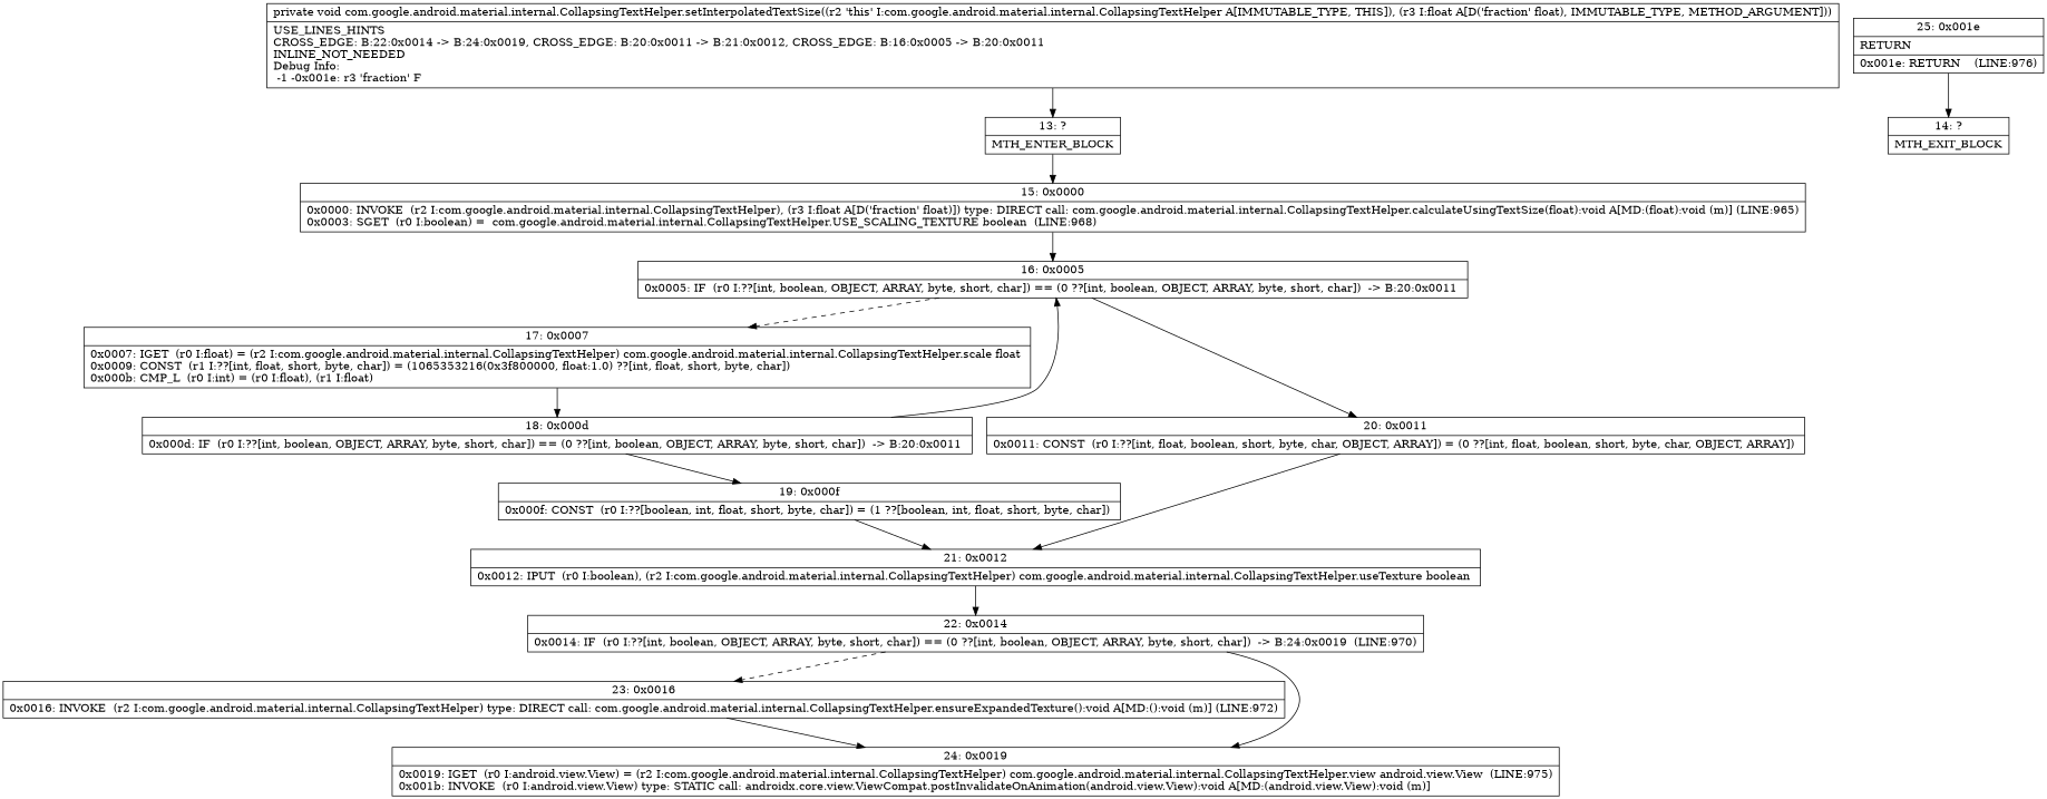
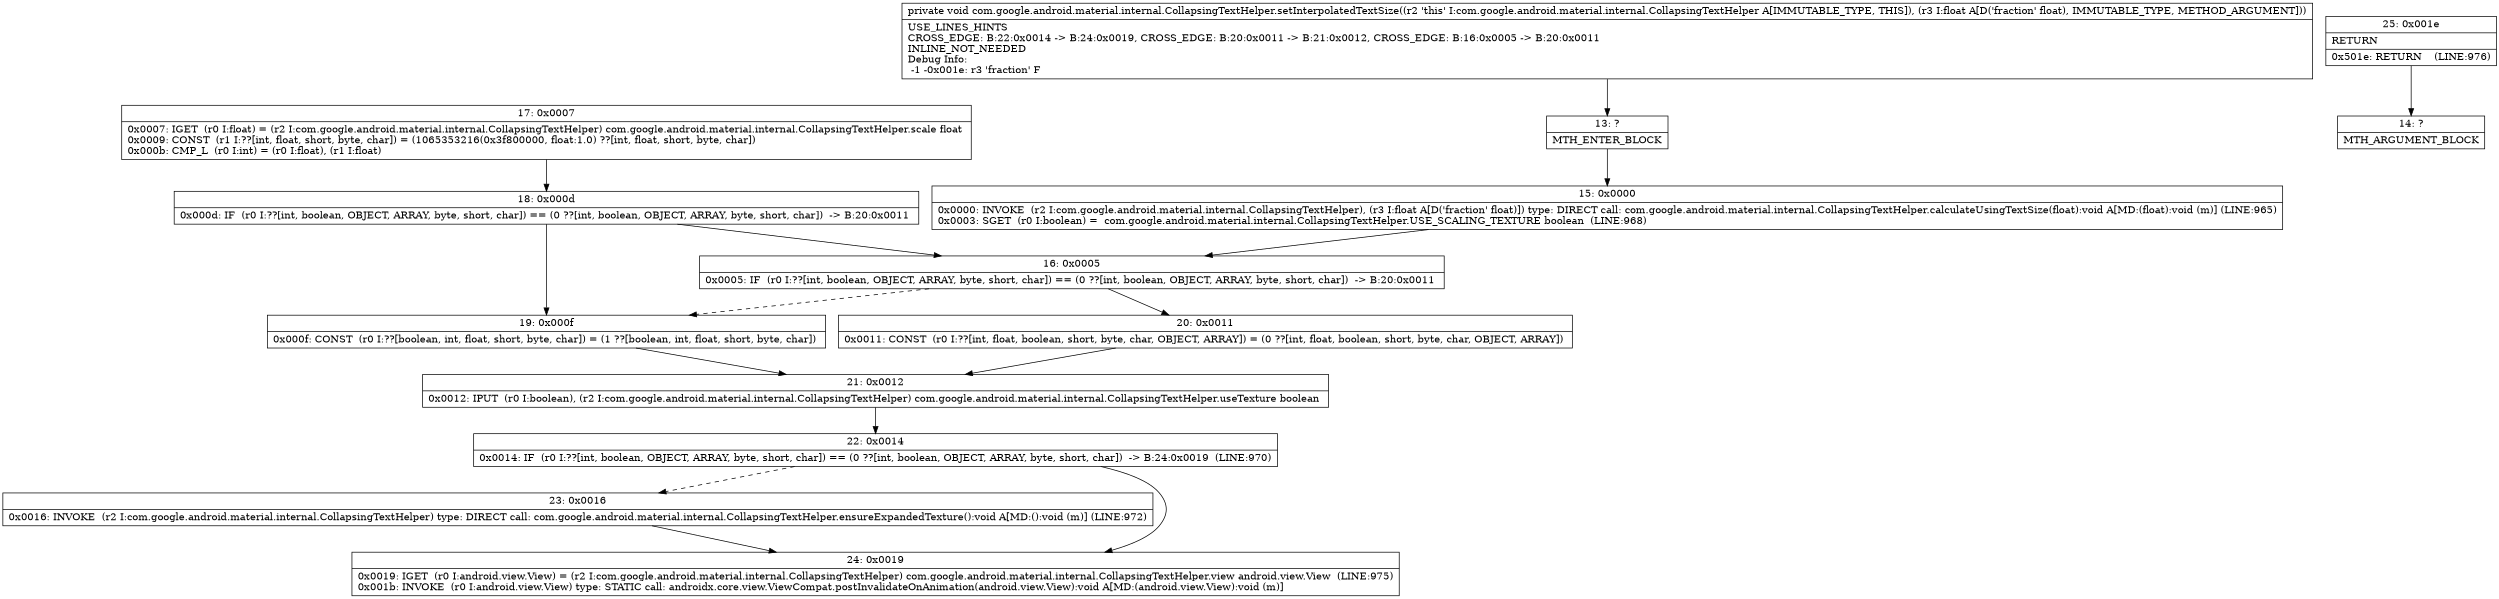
  digraph {
    node [shape=record]
    n1 [label="{13\:\ ?|MTH_ENTER_BLOCK\l}"]
    n2 [label="{15\:\ 0x0000|0x0000: INVOKE  (r2 I:com.google.android.material.internal.CollapsingTextHelper), (r3 I:float A[D('fraction' float)]) type: DIRECT call: com.google.android.material.internal.CollapsingTextHelper.calculateUsingTextSize(float):void A[MD:(float):void (m)] (LINE:965)\l0x0003: SGET  (r0 I:boolean) =  com.google.android.material.internal.CollapsingTextHelper.USE_SCALING_TEXTURE boolean  (LINE:968)\l}"]
    n3 [label="{16\:\ 0x0005|0x0005: IF  (r0 I:??[int, boolean, OBJECT, ARRAY, byte, short, char]) == (0 ??[int, boolean, OBJECT, ARRAY, byte, short, char])  \-\> B:20:0x0011 \l}"]
    n4 [label="{17\:\ 0x0007|0x0007: IGET  (r0 I:float) = (r2 I:com.google.android.material.internal.CollapsingTextHelper) com.google.android.material.internal.CollapsingTextHelper.scale float \l0x0009: CONST  (r1 I:??[int, float, short, byte, char]) = (1065353216(0x3f800000, float:1.0) ??[int, float, short, byte, char]) \l0x000b: CMP_L  (r0 I:int) = (r0 I:float), (r1 I:float) \l}"]
    n5 [label="{20\:\ 0x0011|0x0011: CONST  (r0 I:??[int, float, boolean, short, byte, char, OBJECT, ARRAY]) = (0 ??[int, float, boolean, short, byte, char, OBJECT, ARRAY]) \l}"]
    n6 [label="{18\:\ 0x000d|0x000d: IF  (r0 I:??[int, boolean, OBJECT, ARRAY, byte, short, char]) == (0 ??[int, boolean, OBJECT, ARRAY, byte, short, char])  \-\> B:20:0x0011 \l}"]
    n7 [label="{21\:\ 0x0012|0x0012: IPUT  (r0 I:boolean), (r2 I:com.google.android.material.internal.CollapsingTextHelper) com.google.android.material.internal.CollapsingTextHelper.useTexture boolean \l}"]
    n8 [label="{19\:\ 0x000f|0x000f: CONST  (r0 I:??[boolean, int, float, short, byte, char]) = (1 ??[boolean, int, float, short, byte, char]) \l}"]
    n9 [label="{22\:\ 0x0014|0x0014: IF  (r0 I:??[int, boolean, OBJECT, ARRAY, byte, short, char]) == (0 ??[int, boolean, OBJECT, ARRAY, byte, short, char])  \-\> B:24:0x0019  (LINE:970)\l}"]
    n10 [label="{23\:\ 0x0016|0x0016: INVOKE  (r2 I:com.google.android.material.internal.CollapsingTextHelper) type: DIRECT call: com.google.android.material.internal.CollapsingTextHelper.ensureExpandedTexture():void A[MD:():void (m)] (LINE:972)\l}"]
    n11 [label="{24\:\ 0x0019|0x0019: IGET  (r0 I:android.view.View) = (r2 I:com.google.android.material.internal.CollapsingTextHelper) com.google.android.material.internal.CollapsingTextHelper.view android.view.View  (LINE:975)\l0x001b: INVOKE  (r0 I:android.view.View) type: STATIC call: androidx.core.view.ViewCompat.postInvalidateOnAnimation(android.view.View):void A[MD:(android.view.View):void (m)]\l}"]
-   n12 [label="{25\:\ 0x001e|RETURN\l|0x001e: RETURN    (LINE:976)\l}"]
-   n13 [label="{14\:\ ?|MTH_EXIT_BLOCK\l}"]
+   n12 [label="{25\:\ 0x001e|RETURN\l|0x501e: RETURN    (LINE:976)\l}"]
+   n13 [label="{14\:\ ?|MTH_ARGUMENT_BLOCK\l}"]
    n14 [label="{private void com.google.android.material.internal.CollapsingTextHelper.setInterpolatedTextSize((r2 'this' I:com.google.android.material.internal.CollapsingTextHelper A[IMMUTABLE_TYPE, THIS]), (r3 I:float A[D('fraction' float), IMMUTABLE_TYPE, METHOD_ARGUMENT]))  | USE_LINES_HINTS\lCROSS_EDGE: B:22:0x0014 \-\> B:24:0x0019, CROSS_EDGE: B:20:0x0011 \-\> B:21:0x0012, CROSS_EDGE: B:16:0x0005 \-\> B:20:0x0011\lINLINE_NOT_NEEDED\lDebug Info:\l  \-1 \-0x001e: r3 'fraction' F\l}"]
    n1 -> n2
    n2 -> n3
-   n3 -> n4 [style=dashed]
+   n3 -> n8 [style=dashed]
    n3 -> n5
    n4 -> n6
    n5 -> n7
    n6 -> n3
    n6 -> n8 [style=solid]
    n7 -> n9
    n8 -> n7
    n9 -> n10 [style=dashed]
    n9 -> n11
    n10 -> n11
    n12 -> n13
    n14 -> n1
  }
